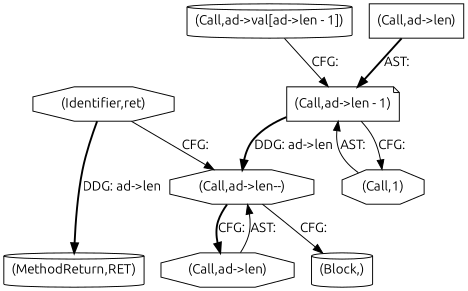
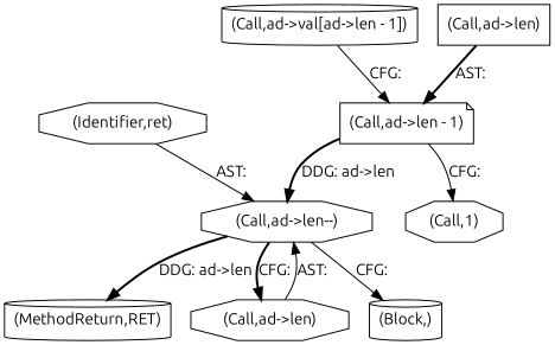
  digraph {
    fontname=Ubuntu
    node [fontname=Ubuntu shape=octagon]
    edge [fontname=Ubuntu style=solid]
    n1 [label="(Call,ad->len - 1)" shape=note]
    n2 [label="(Call,ad->len--)"]
    n3 [label="(Call,1)"]
    n4 [label="(Block,)" shape=cylinder]
    n5 [label="(MethodReturn,RET)" shape=cylinder]
    n6 [label="(Call,ad->len)"]
    n7 [label="(Call,ad->val[ad->len - 1])" shape=cylinder]
    n8 [label="(Call,ad->len)" shape=box]
    n9 [label="(Identifier,ret)"]
    n1 -> n2 [label="DDG: ad->len" style=bold]
    n1 -> n3 [label="CFG: "]
    n2 -> n4 [label="CFG: "]
-   n9 -> n5 [label="DDG: ad->len" style=bold]
+   n2 -> n5 [label="DDG: ad->len" style=bold]
    n2 -> n6 [label="CFG: " style=bold]
-   n3 -> n1 [label="AST: "]
    n6 -> n2 [label="AST: "]
    n7 -> n1 [label="CFG: "]
    n8 -> n1 [label="AST: " style=bold]
-   n9 -> n2 [label="CFG: "]
+   n9 -> n2 [label="AST: "]
  }
